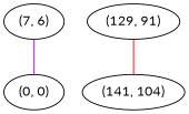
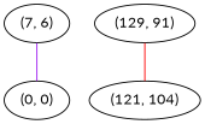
  graph {
    fontname=Lato
    node [fontname=Lato]
    edge [fontname=Lato]
    "(7, 6)"
    "(0, 0)"
    "(129, 91)"
-   "(121, 104)" [label="(141, 104)"]
+   "(121, 104)"
    "(7, 6)" -- "(0, 0)" [color=purple weight=4]
    "(129, 91)" -- "(121, 104)" [color=red weight=1]
  }
